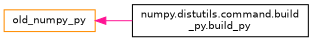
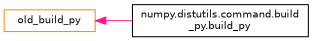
  digraph {
    rankdir=LR
    node [fillcolor=white fontname=Helvetica fontsize=10 shape=record style=filled]
-   n1 [color=darkorange height=0.2 label=old_numpy_py width=0.4]
+   n1 [color=darkorange height=0.2 label=old_build_py width=0.4]
    n2 [color=black height=0.2 label="numpy.distutils.command.build\l_py.build_py" width=0.4]
    n1 -> n2 [color=deeppink dir=back fontname=Helvetica fontsize=10 labelfontname=Helvetica labelfontsize=10 style=solid]
  }
